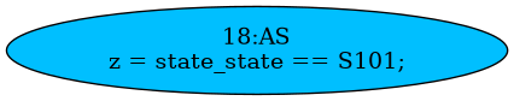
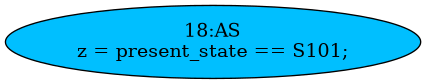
  strict digraph {
    rankdir=LR
-   n1 [ast="<pyverilog.vparser.ast.Assign object at 0x7f0413c9ad90>" def_var="['z']" fillcolor=deepskyblue label="18:AS\nz = state_state == S101;" statements="[]" style=filled typ=Assign use_var="['present_state']"]
+   n1 [ast="<pyverilog.vparser.ast.Assign object at 0x7f0413c9ad90>" def_var="['z']" fillcolor=deepskyblue label="18:AS\nz = present_state == S101;" statements="[]" style=filled typ=Assign use_var="['present_state']"]
  }
